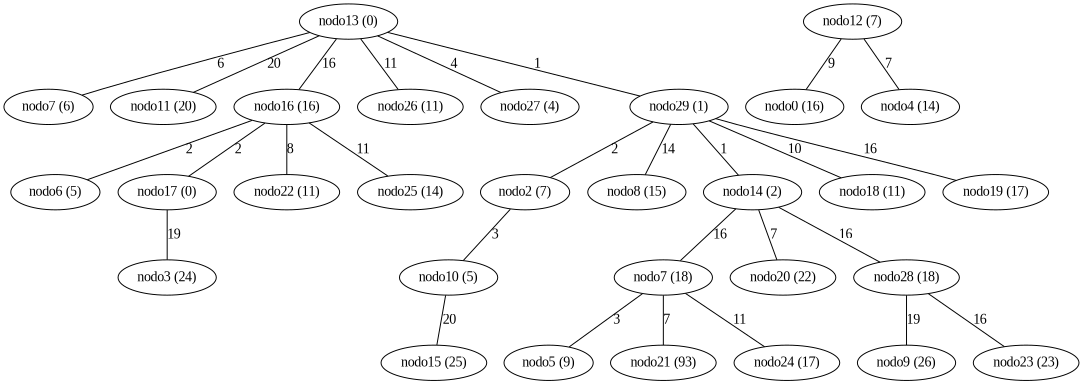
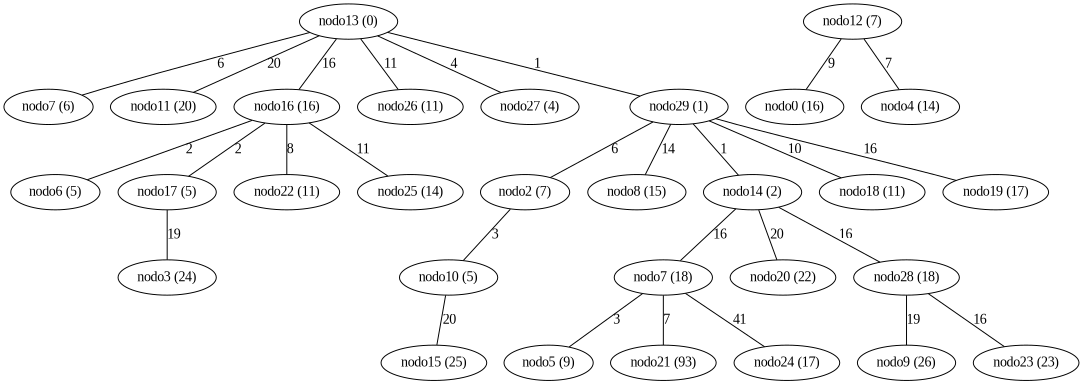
  graph {
    fontname="Liberation Serif"
    node [fontname="Liberation Serif"]
    edge [fontname="Liberation Serif"]
    n1 [label="nodo13 (0)"]
    n2 [label="nodo7 (6)"]
    n3 [label="nodo11 (20)"]
    n4 [label="nodo16 (16)"]
    n5 [label="nodo26 (11)"]
    n6 [label="nodo27 (4)"]
    n7 [label="nodo29 (1)"]
    n8 [label="nodo6 (5)"]
-   n9 [label="nodo17 (0)"]
+   n9 [label="nodo17 (5)"]
    n10 [label="nodo22 (11)"]
    n11 [label="nodo25 (14)"]
    n12 [label="nodo2 (7)"]
    n13 [label="nodo8 (15)"]
    n14 [label="nodo14 (2)"]
    n15 [label="nodo18 (11)"]
    n16 [label="nodo19 (17)"]
    n17 [label="nodo3 (24)"]
    n18 [label="nodo10 (5)"]
    n19 [label="nodo7 (18)"]
    n20 [label="nodo20 (22)"]
    n21 [label="nodo28 (18)"]
    n22 [label="nodo15 (25)"]
    n23 [label="nodo5 (9)"]
    n24 [label="nodo21 (93)"]
    n25 [label="nodo24 (17)"]
    n26 [label="nodo9 (26)"]
    n27 [label="nodo23 (23)"]
    n28 [label="nodo12 (7)"]
    n29 [label="nodo0 (16)"]
    n30 [label="nodo4 (14)"]
    n1 -- n2 [label=6]
    n1 -- n3 [label=20]
    n1 -- n4 [label=16]
    n1 -- n5 [label=11]
    n1 -- n6 [label=4]
    n1 -- n7 [label=1]
    n4 -- n8 [label=2]
    n4 -- n9 [label=2]
    n4 -- n10 [label=8]
    n4 -- n11 [label=11]
-   n7 -- n12 [label=2]
+   n7 -- n12 [label=6]
    n7 -- n13 [label=14]
    n7 -- n14 [label=1]
    n7 -- n15 [label=10]
    n7 -- n16 [label=16]
    n9 -- n17 [label=19]
    n12 -- n18 [label=3]
    n14 -- n19 [label=16]
-   n14 -- n20 [label=7]
+   n14 -- n20 [label=20]
    n14 -- n21 [label=16]
    n18 -- n22 [label=20]
    n19 -- n23 [label=3]
    n19 -- n24 [label=7]
-   n19 -- n25 [label=11]
+   n19 -- n25 [label=41]
    n21 -- n26 [label=19]
    n21 -- n27 [label=16]
    n28 -- n29 [label=9]
    n28 -- n30 [label=7]
  }
